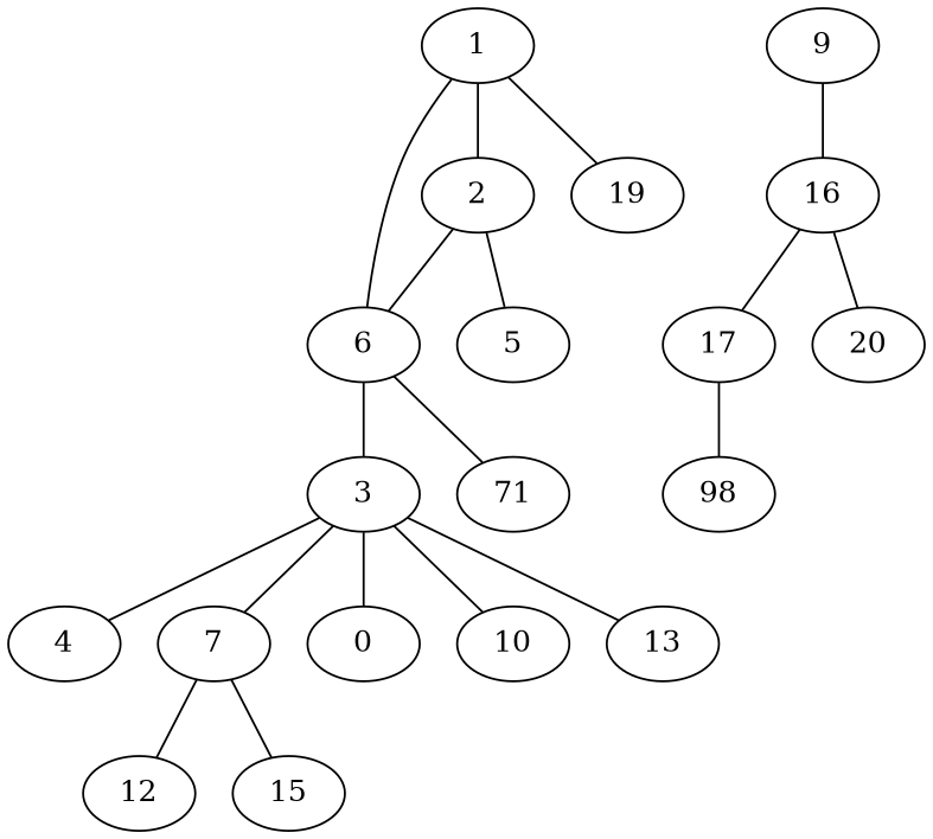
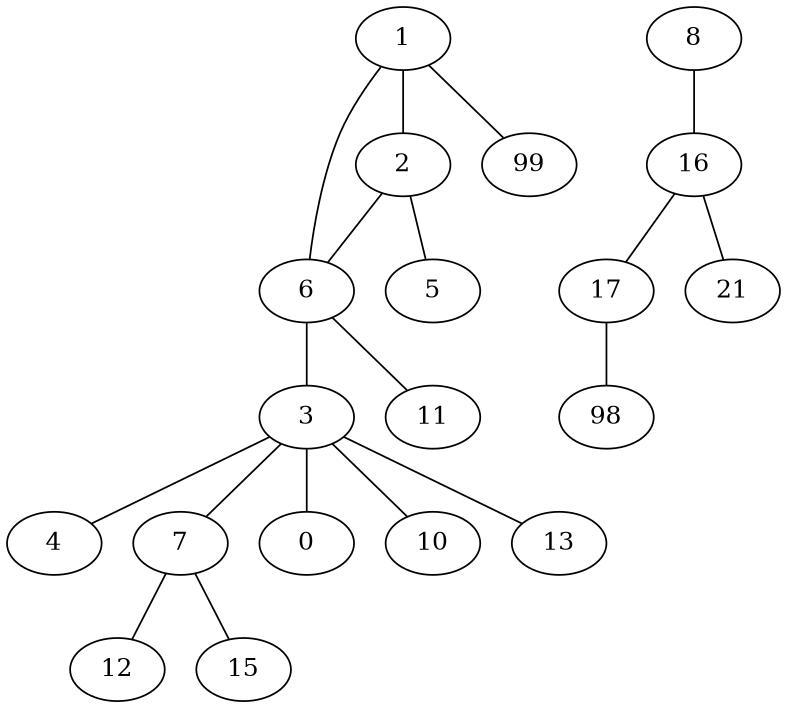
  graph {
    1
    2
    6
-   19
+   19 [label=99]
    5
    3
    4
    7
    n9 [label=0]
    10
    13
-   11 [label=71]
-   9
+   11
+   9 [label=8]
    16
    12
    15
    17
-   20
+   20 [label=21]
    n19 [label=98]
    1 -- 2
    1 -- 6
    1 -- 19
    2 -- 6
    2 -- 5
    6 -- 3
    6 -- 11
    3 -- 4
    3 -- 7
    3 -- n9
    3 -- 10
    3 -- 13
    7 -- 12
    7 -- 15
    9 -- 16
    16 -- 17
    16 -- 20
    17 -- n19
  }
